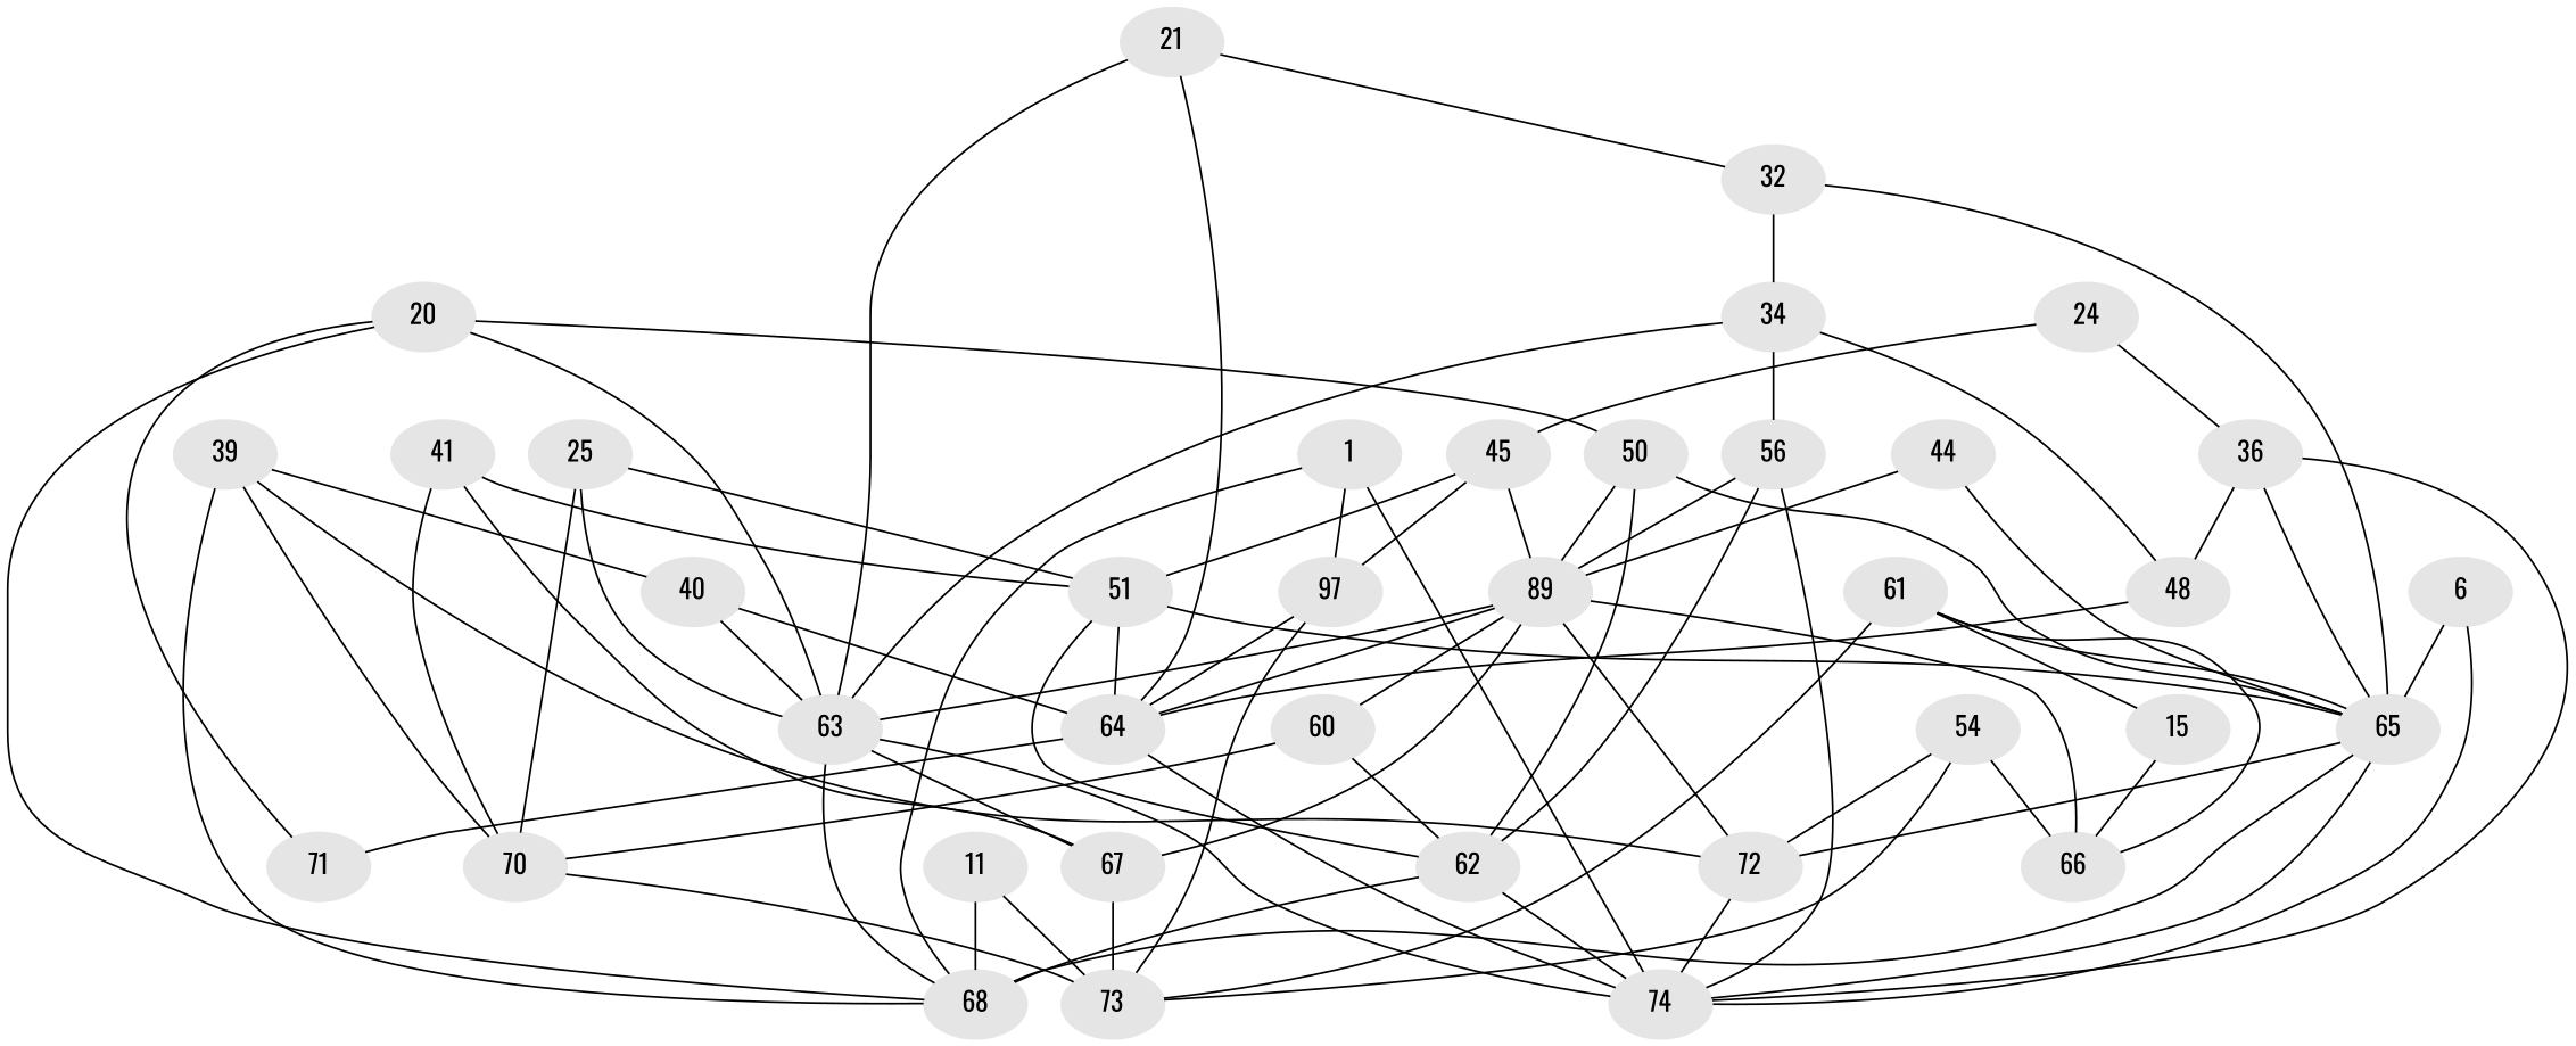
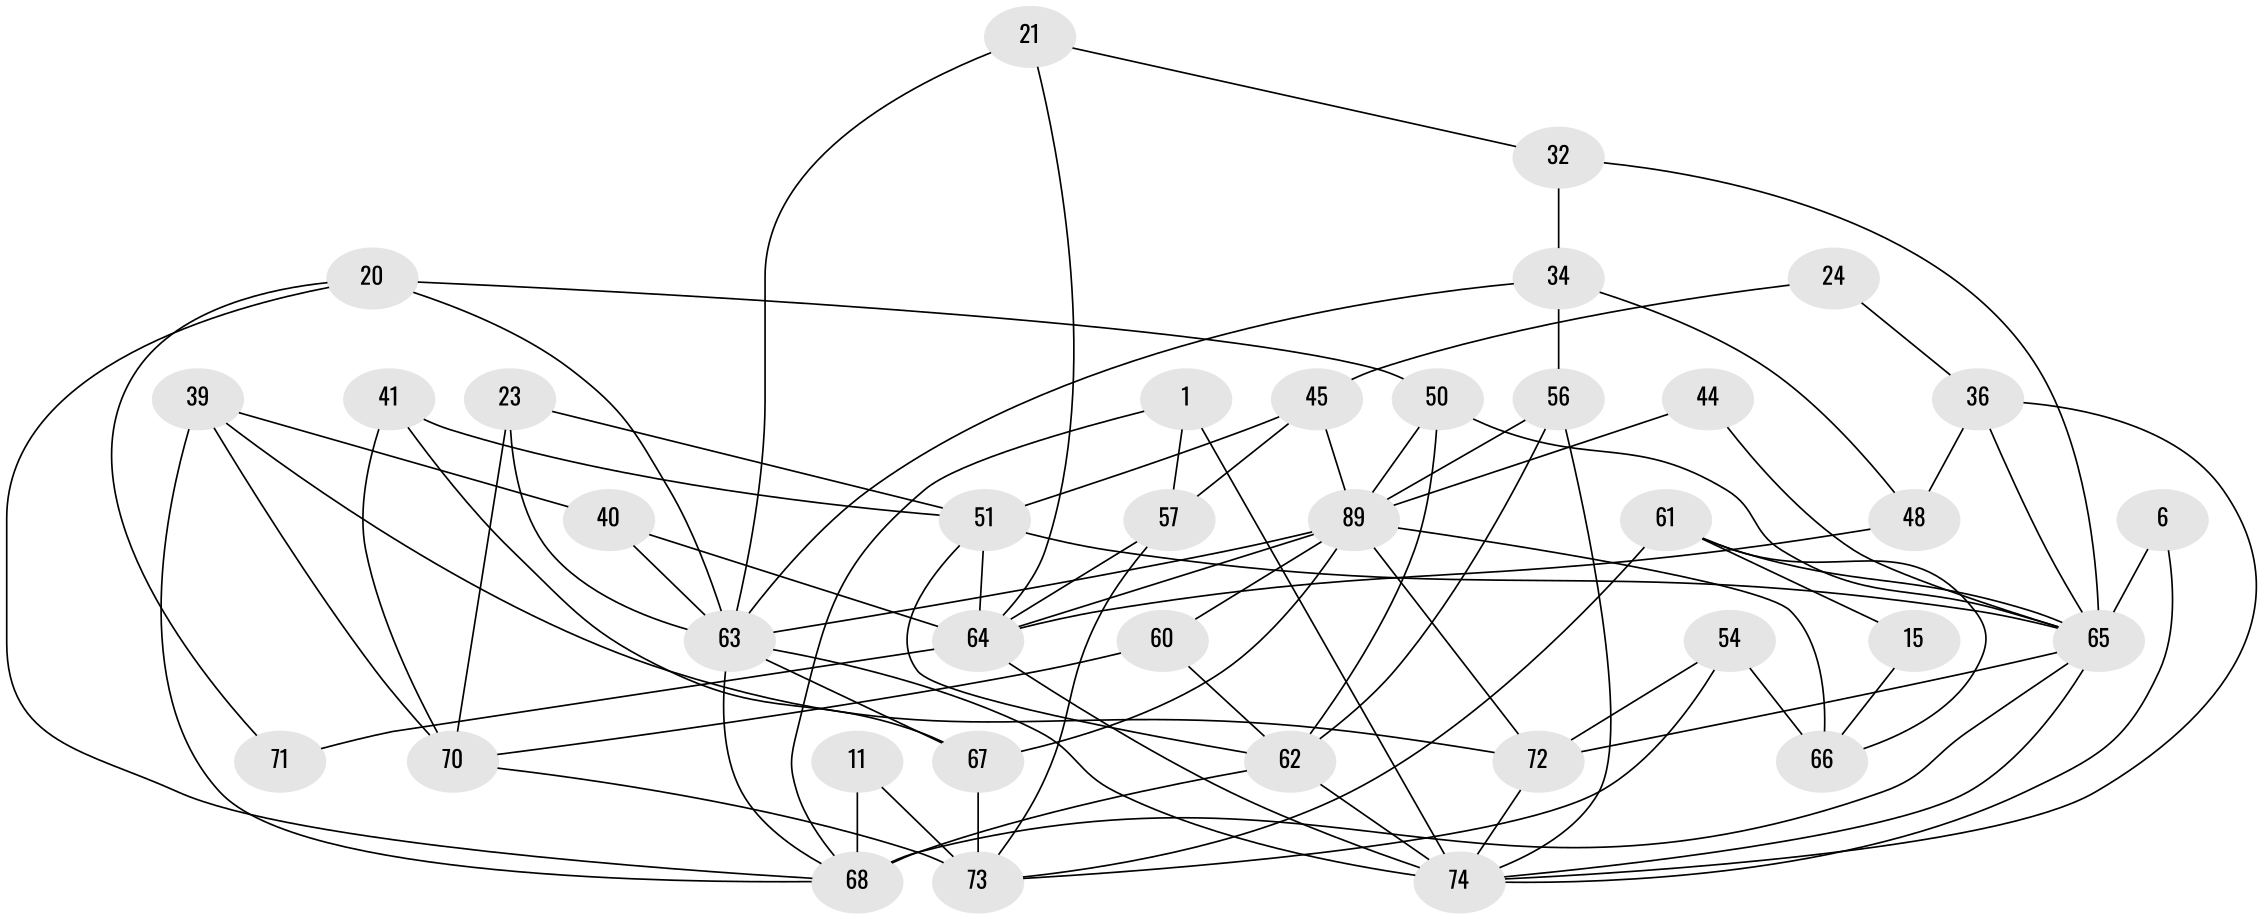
  graph {
    fontname=Oswald
    node [color=gray90 fontname=Oswald style=filled]
    edge [fontname=Oswald]
    1
-   57 [label=97]
+   57
    68 [super="+27"]
    74 [super="+49+33"]
    66 [super="+47+35"]
    15
    73 [super="+18+28+38+69"]
    64 [super="+9+22"]
    65 [super="+46"]
    72 [super="+3+37+19"]
    6
    11
    20
    50
    63 [super="+13+58"]
    71
    n17 [label=89 super="+10+31+17+52"]
    62 [super="+7"]
    67
    32 [super="+30"]
    34 [super="+29"]
    21
    36 [super="+16"]
    48
    24
    45
    51 [super="+5"]
-   25
+   25 [label=23]
    70 [super="+53+26"]
    56
    39
    40
    41 [super="+8"]
    60
    44
    54
    61
    1 -- 57
    1 -- 68
    1 -- 74
    57 -- 73
    57 -- 64
    15 -- 66
    64 -- 74 [weight=2]
    64 -- 71
    65 -- 68 [weight=3]
    65 -- 74
    65 -- 72 [weight=2]
    72 -- 74 [weight=3]
    6 -- 74
    6 -- 65
    11 -- 68
    11 -- 73
    20 -- 68
    20 -- 50
    20 -- 63
    20 -- 71
    50 -- 65
    50 -- n17
    50 -- 62
    63 -- 68
    63 -- 74 [weight=3]
    63 -- 67
    n17 -- 66 [weight=3]
    n17 -- 64 [weight=3]
    n17 -- 72
    n17 -- 63
    n17 -- 67
    n17 -- 60
    62 -- 68 [weight=2]
    62 -- 74 [weight=2]
    67 -- 73
    32 -- 65
    32 -- 34
    34 -- 63
    34 -- 48
    34 -- 56 [weight=2]
    21 -- 64
    21 -- 63
    21 -- 32
    36 -- 74 [weight=2]
    36 -- 65
    36 -- 48
    48 -- 64
    24 -- 36
    24 -- 45
    45 -- 57
    45 -- n17 [weight=2]
    45 -- 51
    51 -- 64
    51 -- 65
    51 -- 62
    25 -- 63
    25 -- 51
    25 -- 70 [weight=3]
    70 -- 73 [weight=3]
    56 -- 74
    56 -- n17
    56 -- 62
    39 -- 68 [weight=2]
    39 -- 72
    39 -- 70
    39 -- 40
    40 -- 64
    40 -- 63
    41 -- 67
    41 -- 51 [weight=2]
    41 -- 70
    60 -- 62
    60 -- 70
    44 -- 65
    44 -- n17
    54 -- 66 [weight=2]
    54 -- 73 [weight=2]
    54 -- 72 [weight=2]
    61 -- 66
    61 -- 15
    61 -- 73
    61 -- 65
  }
